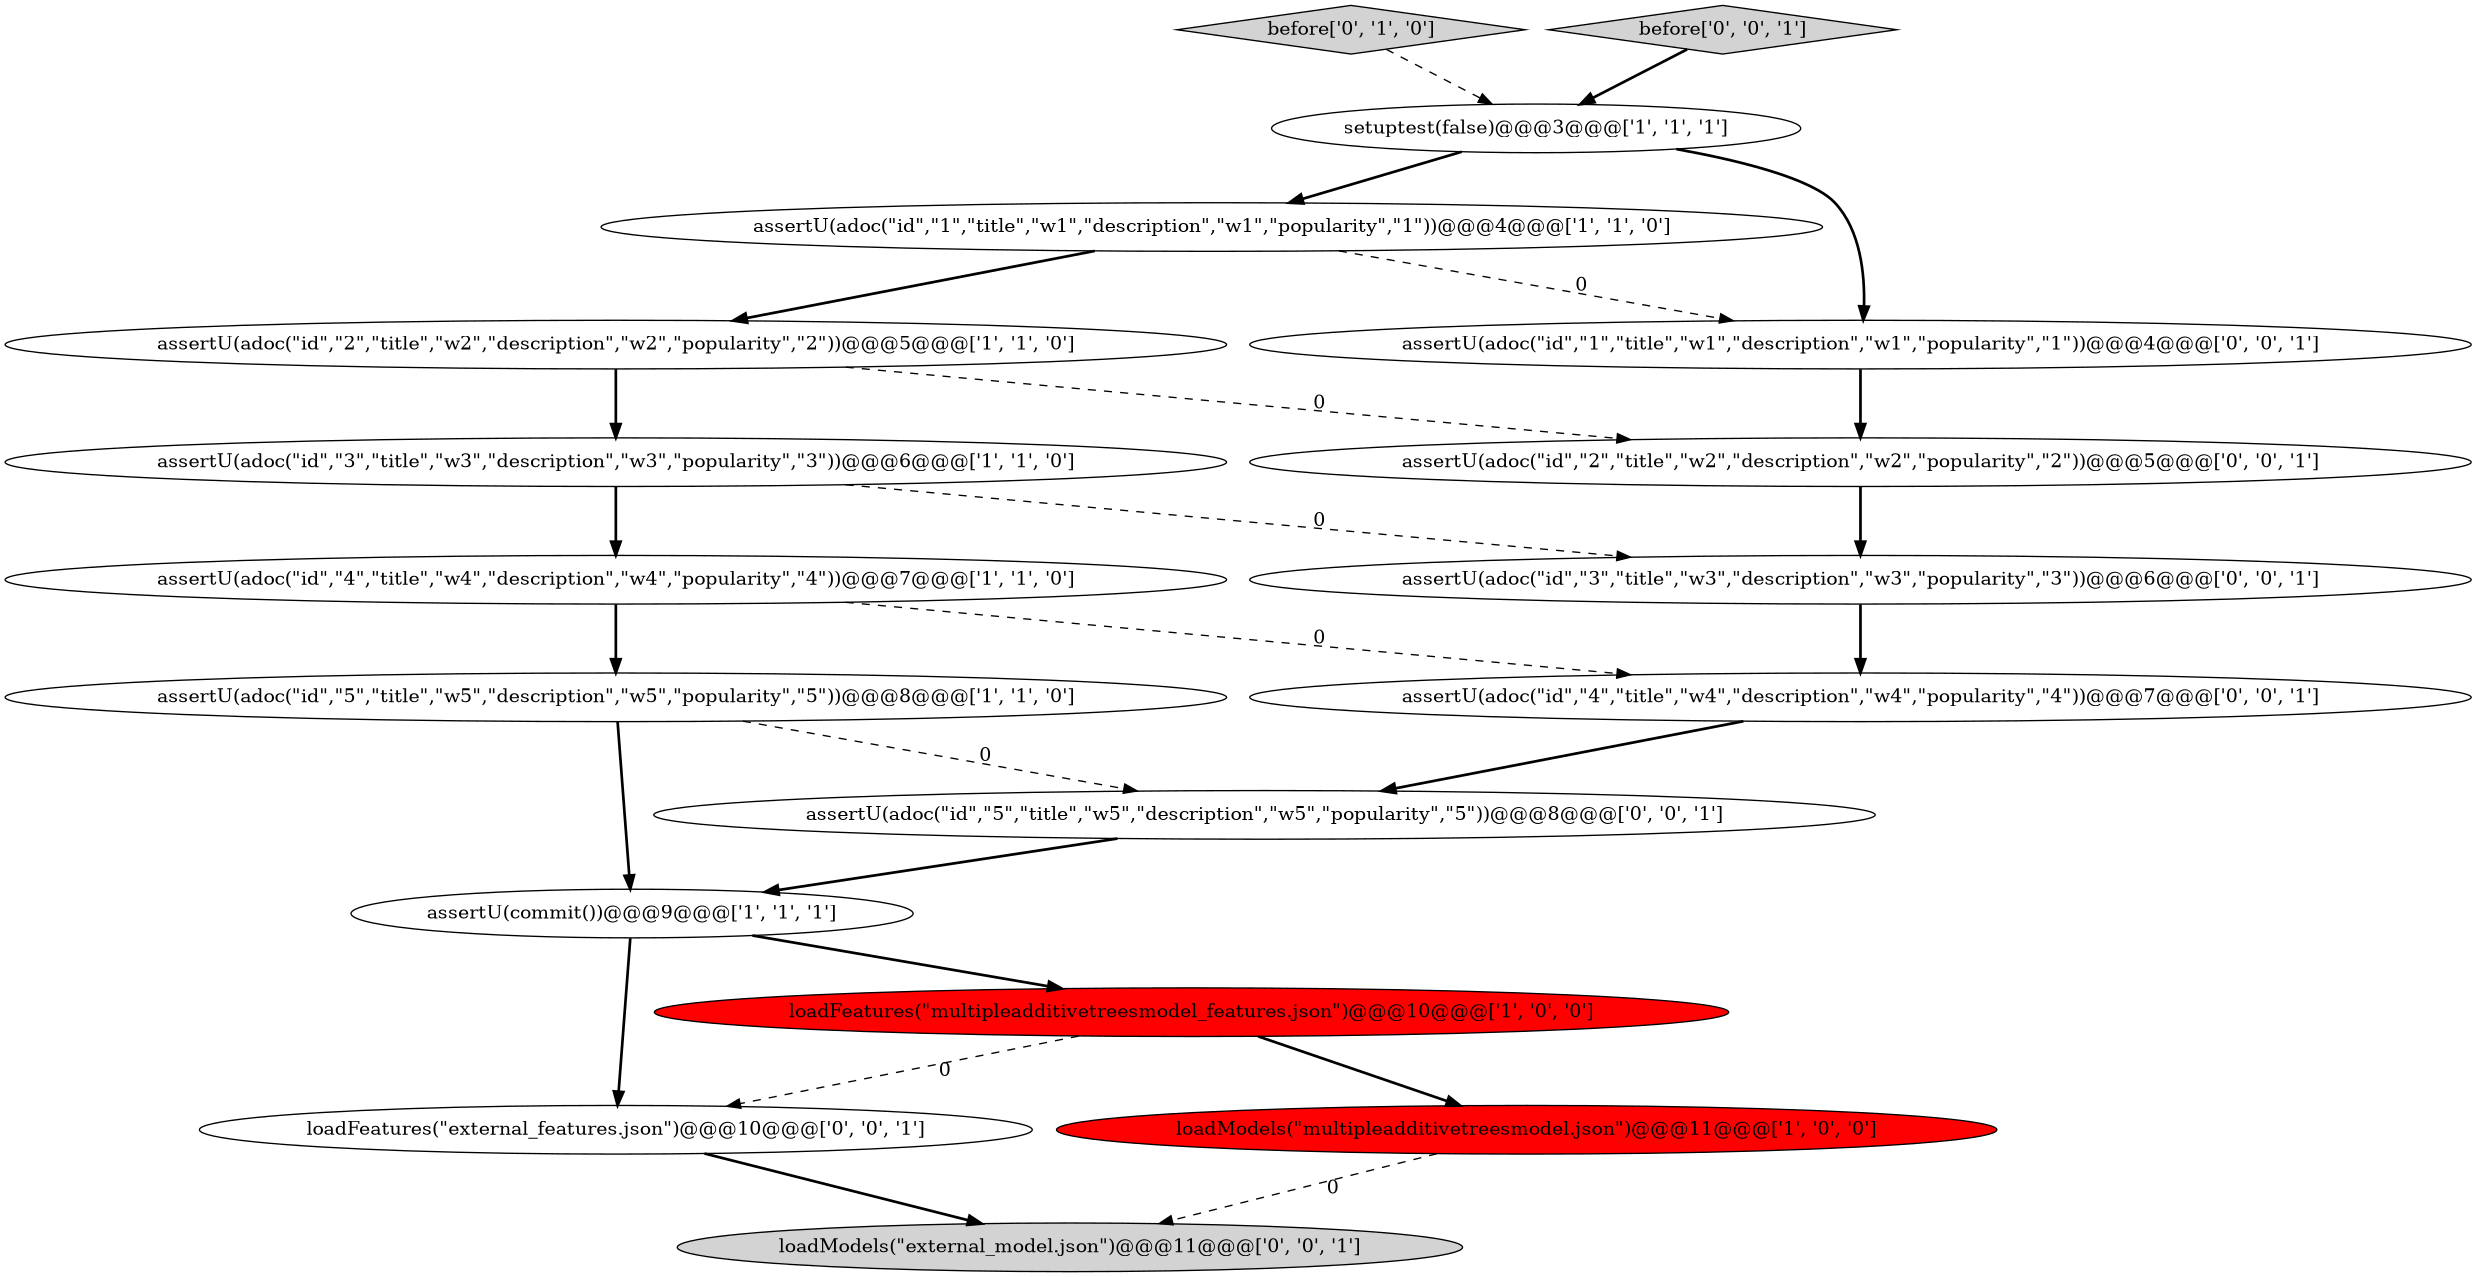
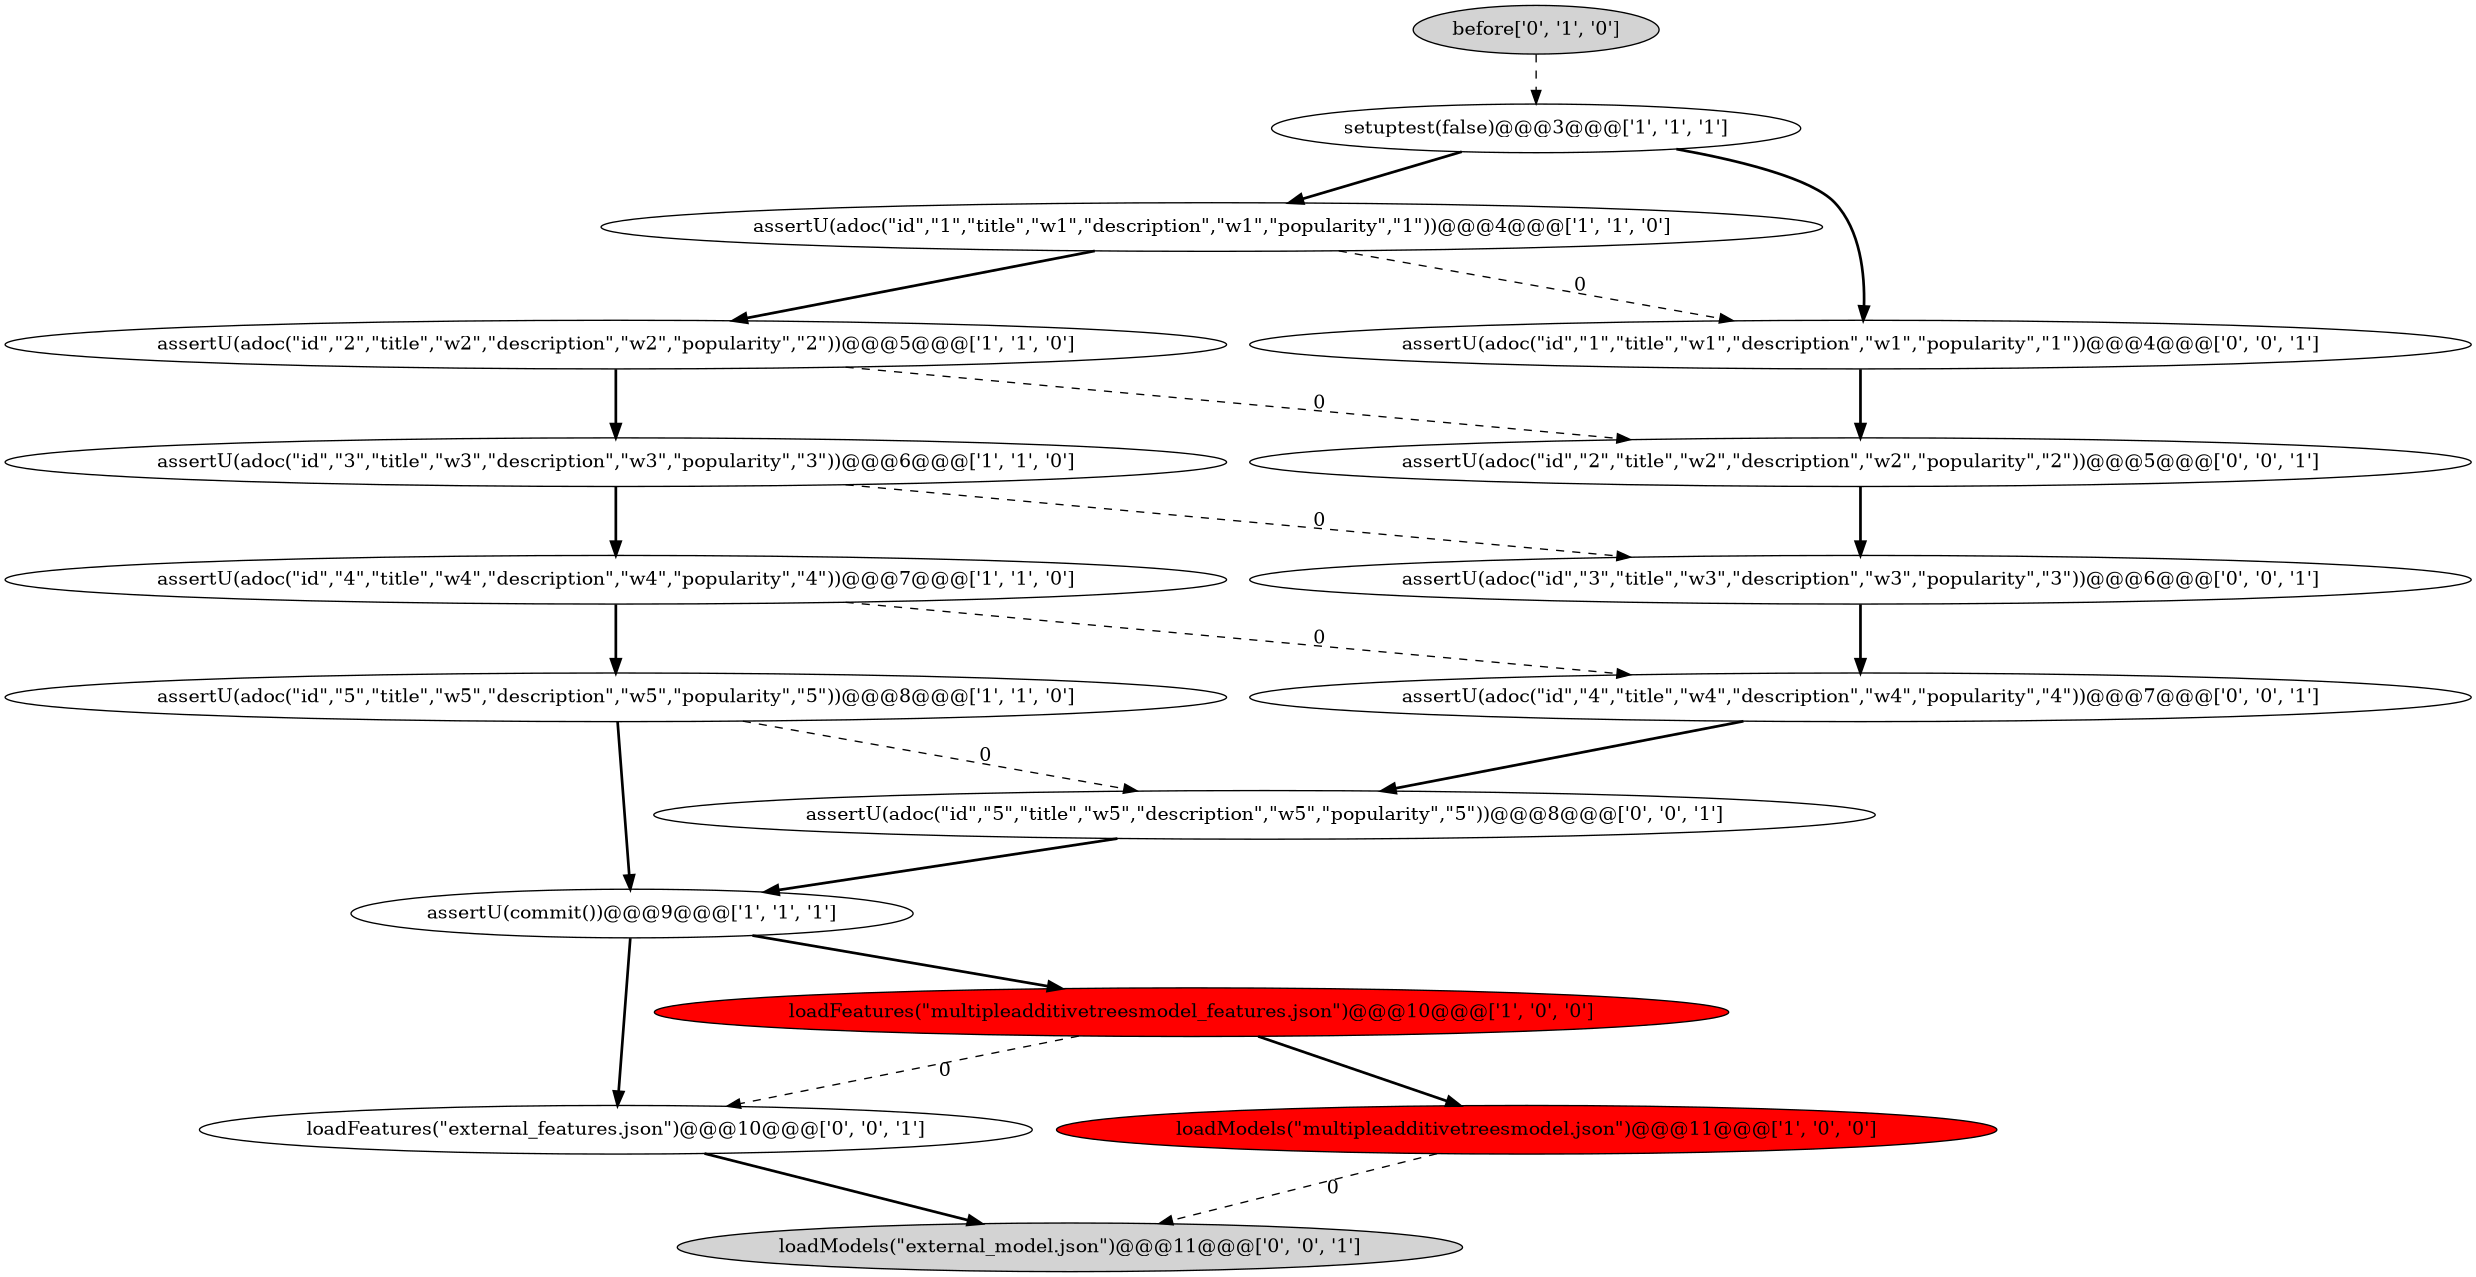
  digraph {
    node [fillcolor=white shape=ellipse style=filled]
    edge [style=bold]
    n1 [label="setuptest(false)@@@3@@@['1', '1', '1']"]
    n2 [label="assertU(adoc(\"id\",\"1\",\"title\",\"w1\",\"description\",\"w1\",\"popularity\",\"1\"))@@@4@@@['1', '1', '0']"]
    n3 [label="assertU(adoc(\"id\",\"1\",\"title\",\"w1\",\"description\",\"w1\",\"popularity\",\"1\"))@@@4@@@['0', '0', '1']"]
    n4 [label="assertU(adoc(\"id\",\"2\",\"title\",\"w2\",\"description\",\"w2\",\"popularity\",\"2\"))@@@5@@@['1', '1', '0']"]
    n5 [label="assertU(adoc(\"id\",\"3\",\"title\",\"w3\",\"description\",\"w3\",\"popularity\",\"3\"))@@@6@@@['1', '1', '0']"]
    n6 [label="assertU(adoc(\"id\",\"2\",\"title\",\"w2\",\"description\",\"w2\",\"popularity\",\"2\"))@@@5@@@['0', '0', '1']"]
    n7 [label="assertU(adoc(\"id\",\"4\",\"title\",\"w4\",\"description\",\"w4\",\"popularity\",\"4\"))@@@7@@@['1', '1', '0']"]
    n8 [label="assertU(adoc(\"id\",\"3\",\"title\",\"w3\",\"description\",\"w3\",\"popularity\",\"3\"))@@@6@@@['0', '0', '1']"]
-   n9 [fillcolor=lightgray label="before['0', '1', '0']" shape=diamond]
+   n9 [fillcolor=lightgray label="before['0', '1', '0']"]
    n10 [label="assertU(adoc(\"id\",\"5\",\"title\",\"w5\",\"description\",\"w5\",\"popularity\",\"5\"))@@@8@@@['1', '1', '0']"]
    n11 [label="assertU(adoc(\"id\",\"5\",\"title\",\"w5\",\"description\",\"w5\",\"popularity\",\"5\"))@@@8@@@['0', '0', '1']"]
    n12 [label="assertU(commit())@@@9@@@['1', '1', '1']"]
    n13 [fillcolor=red label="loadFeatures(\"multipleadditivetreesmodel_features.json\")@@@10@@@['1', '0', '0']"]
    n14 [label="loadFeatures(\"external_features.json\")@@@10@@@['0', '0', '1']"]
    n15 [fillcolor=red label="loadModels(\"multipleadditivetreesmodel.json\")@@@11@@@['1', '0', '0']"]
    n16 [fillcolor=lightgray label="loadModels(\"external_model.json\")@@@11@@@['0', '0', '1']"]
-   n17 [fillcolor=lightgray label="before['0', '0', '1']" shape=diamond]
    n18 [label="assertU(adoc(\"id\",\"4\",\"title\",\"w4\",\"description\",\"w4\",\"popularity\",\"4\"))@@@7@@@['0', '0', '1']"]
    n1 -> n2
    n1 -> n3
    n2 -> n3 [label=0 style=dashed]
    n2 -> n4
    n3 -> n6
    n4 -> n5
    n4 -> n6 [label=0 style=dashed]
    n5 -> n7
    n5 -> n8 [label=0 style=dashed]
    n6 -> n8
    n7 -> n10
    n7 -> n18 [label=0 style=dashed]
    n8 -> n18
    n9 -> n1 [style=dashed]
    n10 -> n11 [label=0 style=dashed]
    n10 -> n12
    n11 -> n12
    n12 -> n13
    n12 -> n14
    n13 -> n14 [label=0 style=dashed]
    n13 -> n15
    n14 -> n16
    n15 -> n16 [label=0 style=dashed]
-   n17 -> n1
    n18 -> n11
  }
